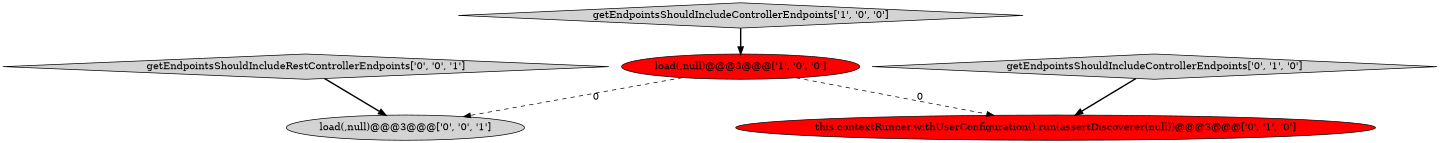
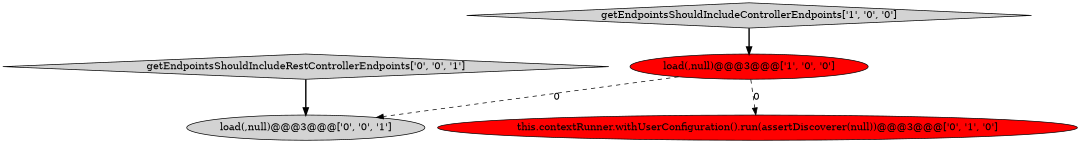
  digraph {
    node [fillcolor=lightgray shape=diamond style=filled]
    edge [style=bold]
    n1 [label="getEndpointsShouldIncludeRestControllerEndpoints['0', '0', '1']"]
    n2 [label="load(,null)@@@3@@@['0', '0', '1']" shape=ellipse]
    n3 [fillcolor=red label="this.contextRunner.withUserConfiguration().run(assertDiscoverer(null))@@@3@@@['0', '1', '0']" shape=ellipse]
-   n4 [label="getEndpointsShouldIncludeControllerEndpoints['0', '1', '0']"]
    n5 [label="getEndpointsShouldIncludeControllerEndpoints['1', '0', '0']"]
    n6 [fillcolor=red label="load(,null)@@@3@@@['1', '0', '0']" shape=ellipse]
    n1 -> n2
-   n4 -> n3
    n5 -> n6
    n6 -> n2 [label=0 style=dashed]
    n6 -> n3 [label=0 style=dashed]
  }
